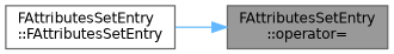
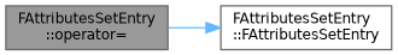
  digraph {
    rankdir=LR
    node [fontname=Helvetica fontsize=10 shape=box style=filled]
    n1 [color=gray40 fillcolor=grey60 fontcolor=black height=0.2 label="FAttributesSetEntry\l::operator=" width=0.4]
    n2 [color=grey40 fillcolor=white height=0.2 label="FAttributesSetEntry\l::FAttributesSetEntry" width=0.4]
-   n2 -> n1 [color=steelblue1 fontname=Helvetica fontsize=10 labelfontname=Helvetica labelfontsize=10 style=solid]
+   n1 -> n2 [color=steelblue1 fontname=Helvetica fontsize=10 labelfontname=Helvetica labelfontsize=10 style=solid]
  }
